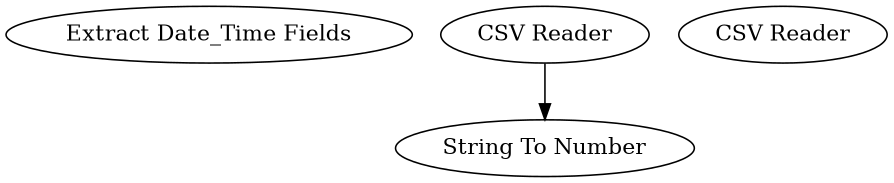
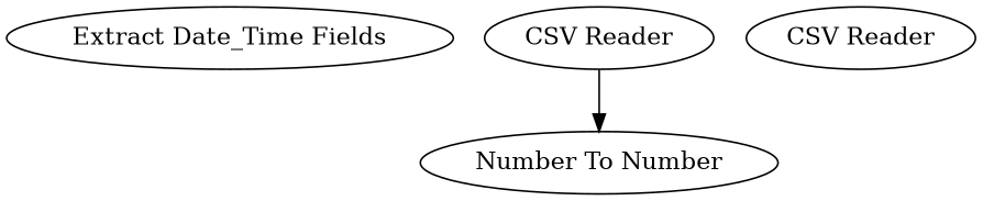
  digraph {
    rankdir=TB
    n1 [label="Extract Date_Time Fields"]
    n2 [label="CSV Reader"]
-   n3 [label="String To Number"]
+   n3 [label="Number To Number"]
    n4 [label="CSV Reader"]
    n2 -> n3
  }
